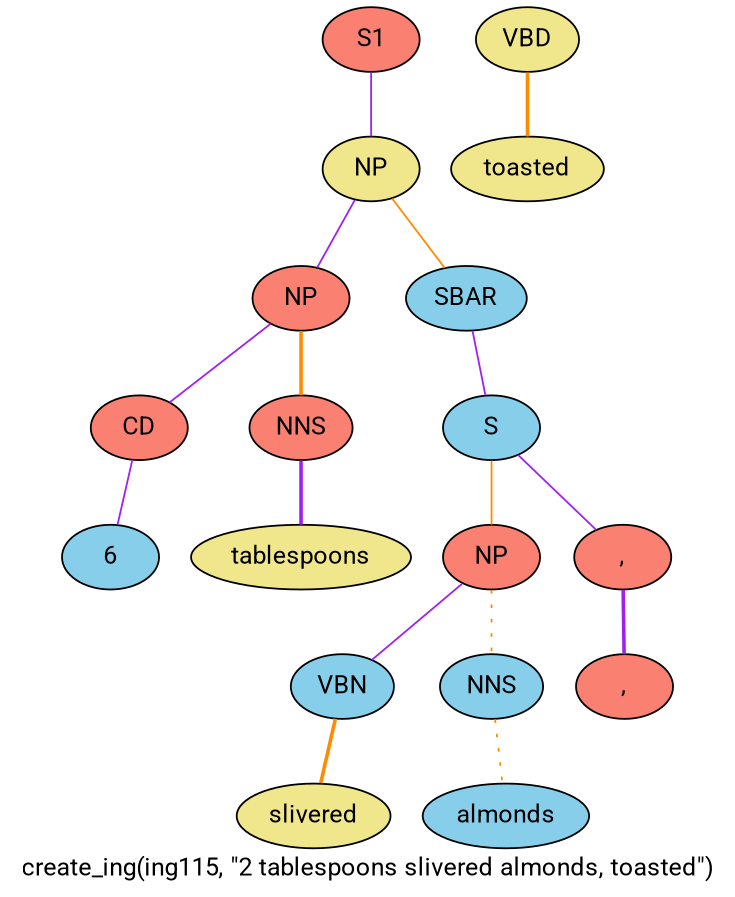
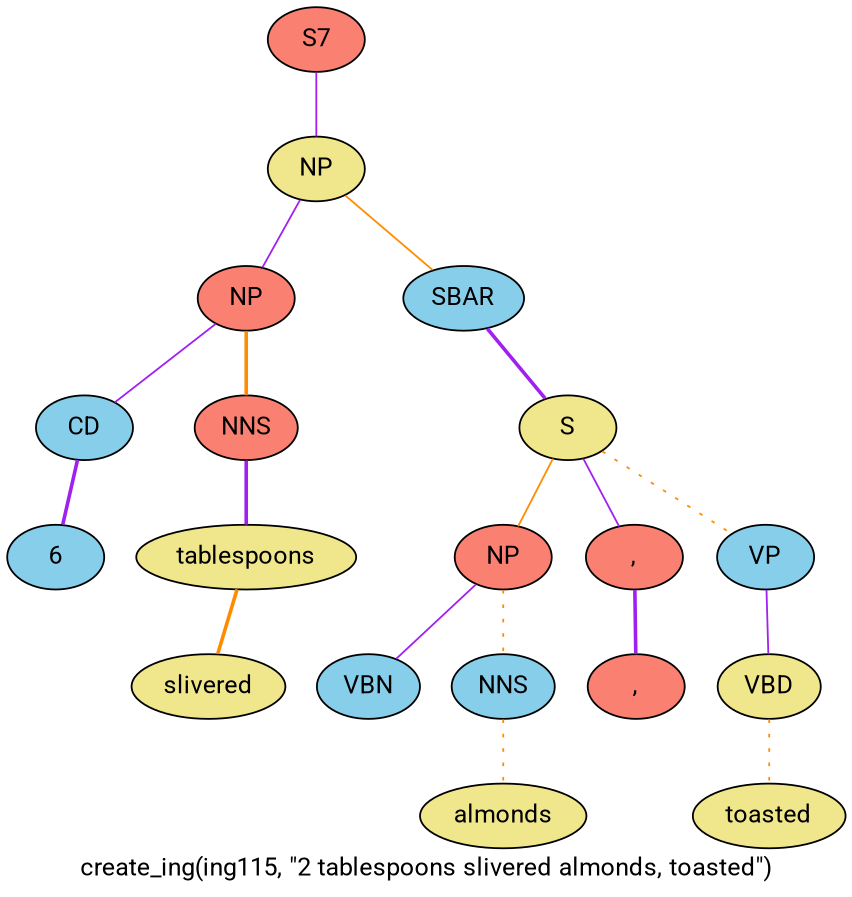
  graph {
    fontname=Roboto
    label="create_ing(ing115, \"2 tablespoons slivered almonds, toasted\")"
    node [fillcolor=salmon fontname=Roboto style=filled]
    edge [color=purple fontname=Roboto style=solid]
-   n1 [label=S1]
+   n1 [label=S7]
    n2 [fillcolor=khaki label=NP]
    n3 [label=NP]
    n4 [fillcolor=skyblue label=SBAR]
-   n5 [label=CD]
+   n5 [fillcolor=skyblue label=CD]
    n6 [label=NNS]
-   n7 [fillcolor=skyblue label=S]
+   n7 [fillcolor=khaki label=S]
    n8 [fillcolor=skyblue label=6]
    n9 [fillcolor=khaki label=tablespoons]
    n10 [label=NP]
    n11 [label=","]
+   n12 [fillcolor=skyblue label=VP]
    n13 [fillcolor=skyblue label=VBN]
    n14 [fillcolor=skyblue label=NNS]
    n15 [label=","]
    n16 [fillcolor=khaki label=VBD]
    n17 [fillcolor=khaki label=slivered]
-   n18 [fillcolor=skyblue label=almonds]
+   n18 [fillcolor=khaki label=almonds]
    n19 [fillcolor=khaki label=toasted]
    n1 -- n2
    n2 -- n3
    n2 -- n4 [color=darkorange]
    n3 -- n5
    n3 -- n6 [color=darkorange style=bold]
-   n4 -- n7
-   n5 -- n8
+   n4 -- n7 [style=bold]
+   n5 -- n8 [style=bold]
    n6 -- n9 [style=bold]
    n7 -- n10 [color=darkorange]
    n7 -- n11
+   n7 -- n12 [color=darkorange style=dotted]
    n10 -- n13
    n10 -- n14 [color=darkorange style=dotted]
    n11 -- n15 [style=bold]
-   n13 -- n17 [color=darkorange style=bold]
+   n12 -- n16
+   n9 -- n17 [color=darkorange style=bold]
    n14 -- n18 [color=darkorange style=dotted]
-   n16 -- n19 [color=darkorange style=bold]
+   n16 -- n19 [color=darkorange style=dotted]
  }
